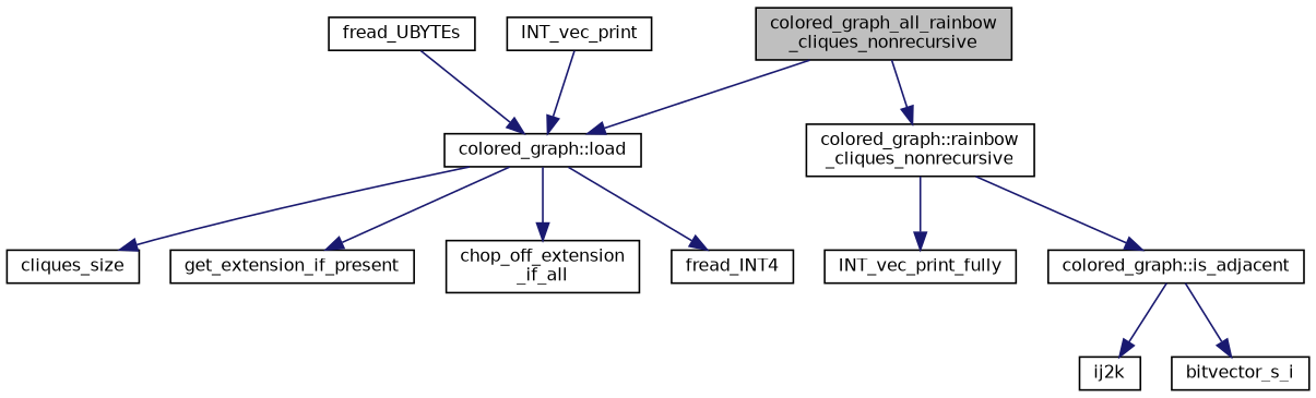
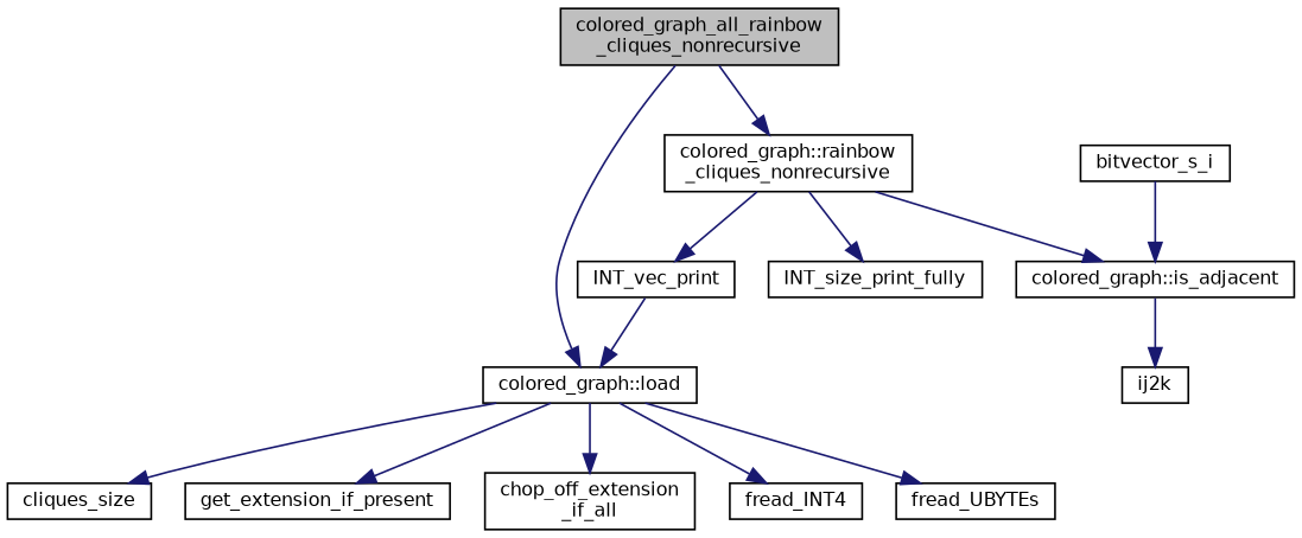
  digraph {
    rankdir=TB
    node [color=black fillcolor=white fontname=Helvetica fontsize=10 shape=record style=filled]
    edge [color=midnightblue fontname=Helvetica fontsize=10 labelfontname=Helvetica labelfontsize=10 style=solid]
    n1 [fillcolor=grey75 fontcolor=black height=0.2 label="colored_graph_all_rainbow\l_cliques_nonrecursive" width=0.4]
    n2 [height=0.2 label="colored_graph::load" width=0.4]
    n3 [height=0.2 label="colored_graph::rainbow\l_cliques_nonrecursive" width=0.4]
    n4 [height=0.2 label=cliques_size width=0.4]
    n5 [height=0.2 label=get_extension_if_present width=0.4]
    n6 [height=0.2 label="chop_off_extension\l_if_all" width=0.4]
    n7 [height=0.2 label=fread_INT4 width=0.4]
    n8 [height=0.2 label=fread_UBYTEs width=0.4]
    n9 [height=0.2 label=INT_vec_print width=0.4]
-   n10 [height=0.2 label=INT_vec_print_fully width=0.4]
+   n10 [height=0.2 label=INT_size_print_fully width=0.4]
    n11 [height=0.2 label="colored_graph::is_adjacent" width=0.4]
    n12 [height=0.2 label=ij2k width=0.4]
    n13 [height=0.2 label=bitvector_s_i width=0.4]
    n1 -> n2
    n1 -> n3
    n2 -> n4
    n2 -> n5
    n2 -> n6
    n2 -> n7
-   n8 -> n2
+   n2 -> n8
+   n3 -> n9
    n3 -> n10
    n3 -> n11
    n9 -> n2
    n11 -> n12
-   n11 -> n13
+   n13 -> n11
  }
